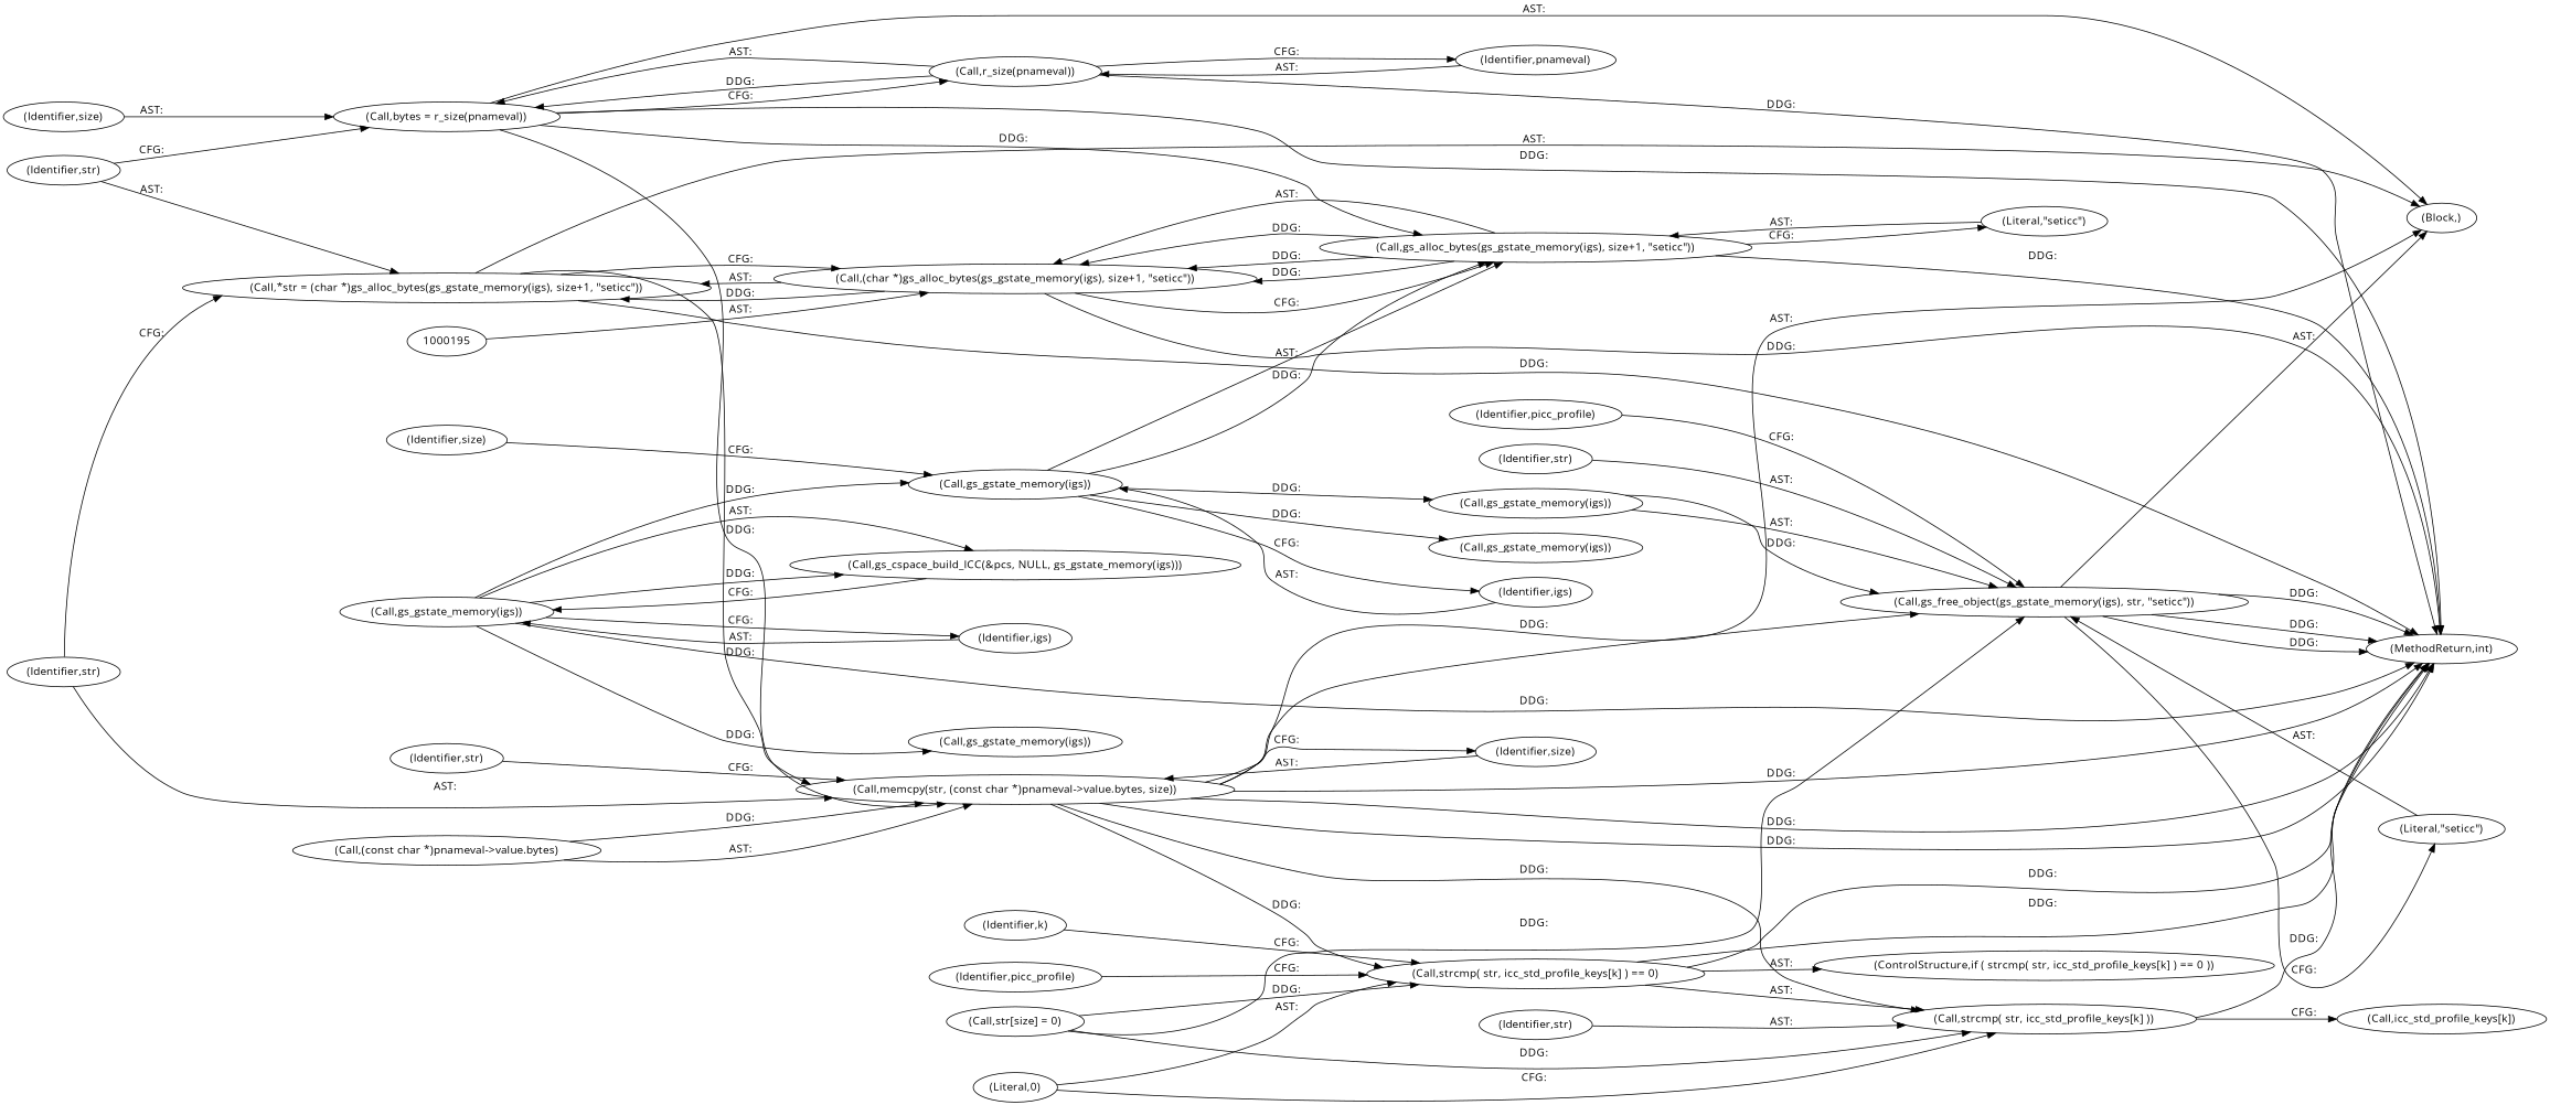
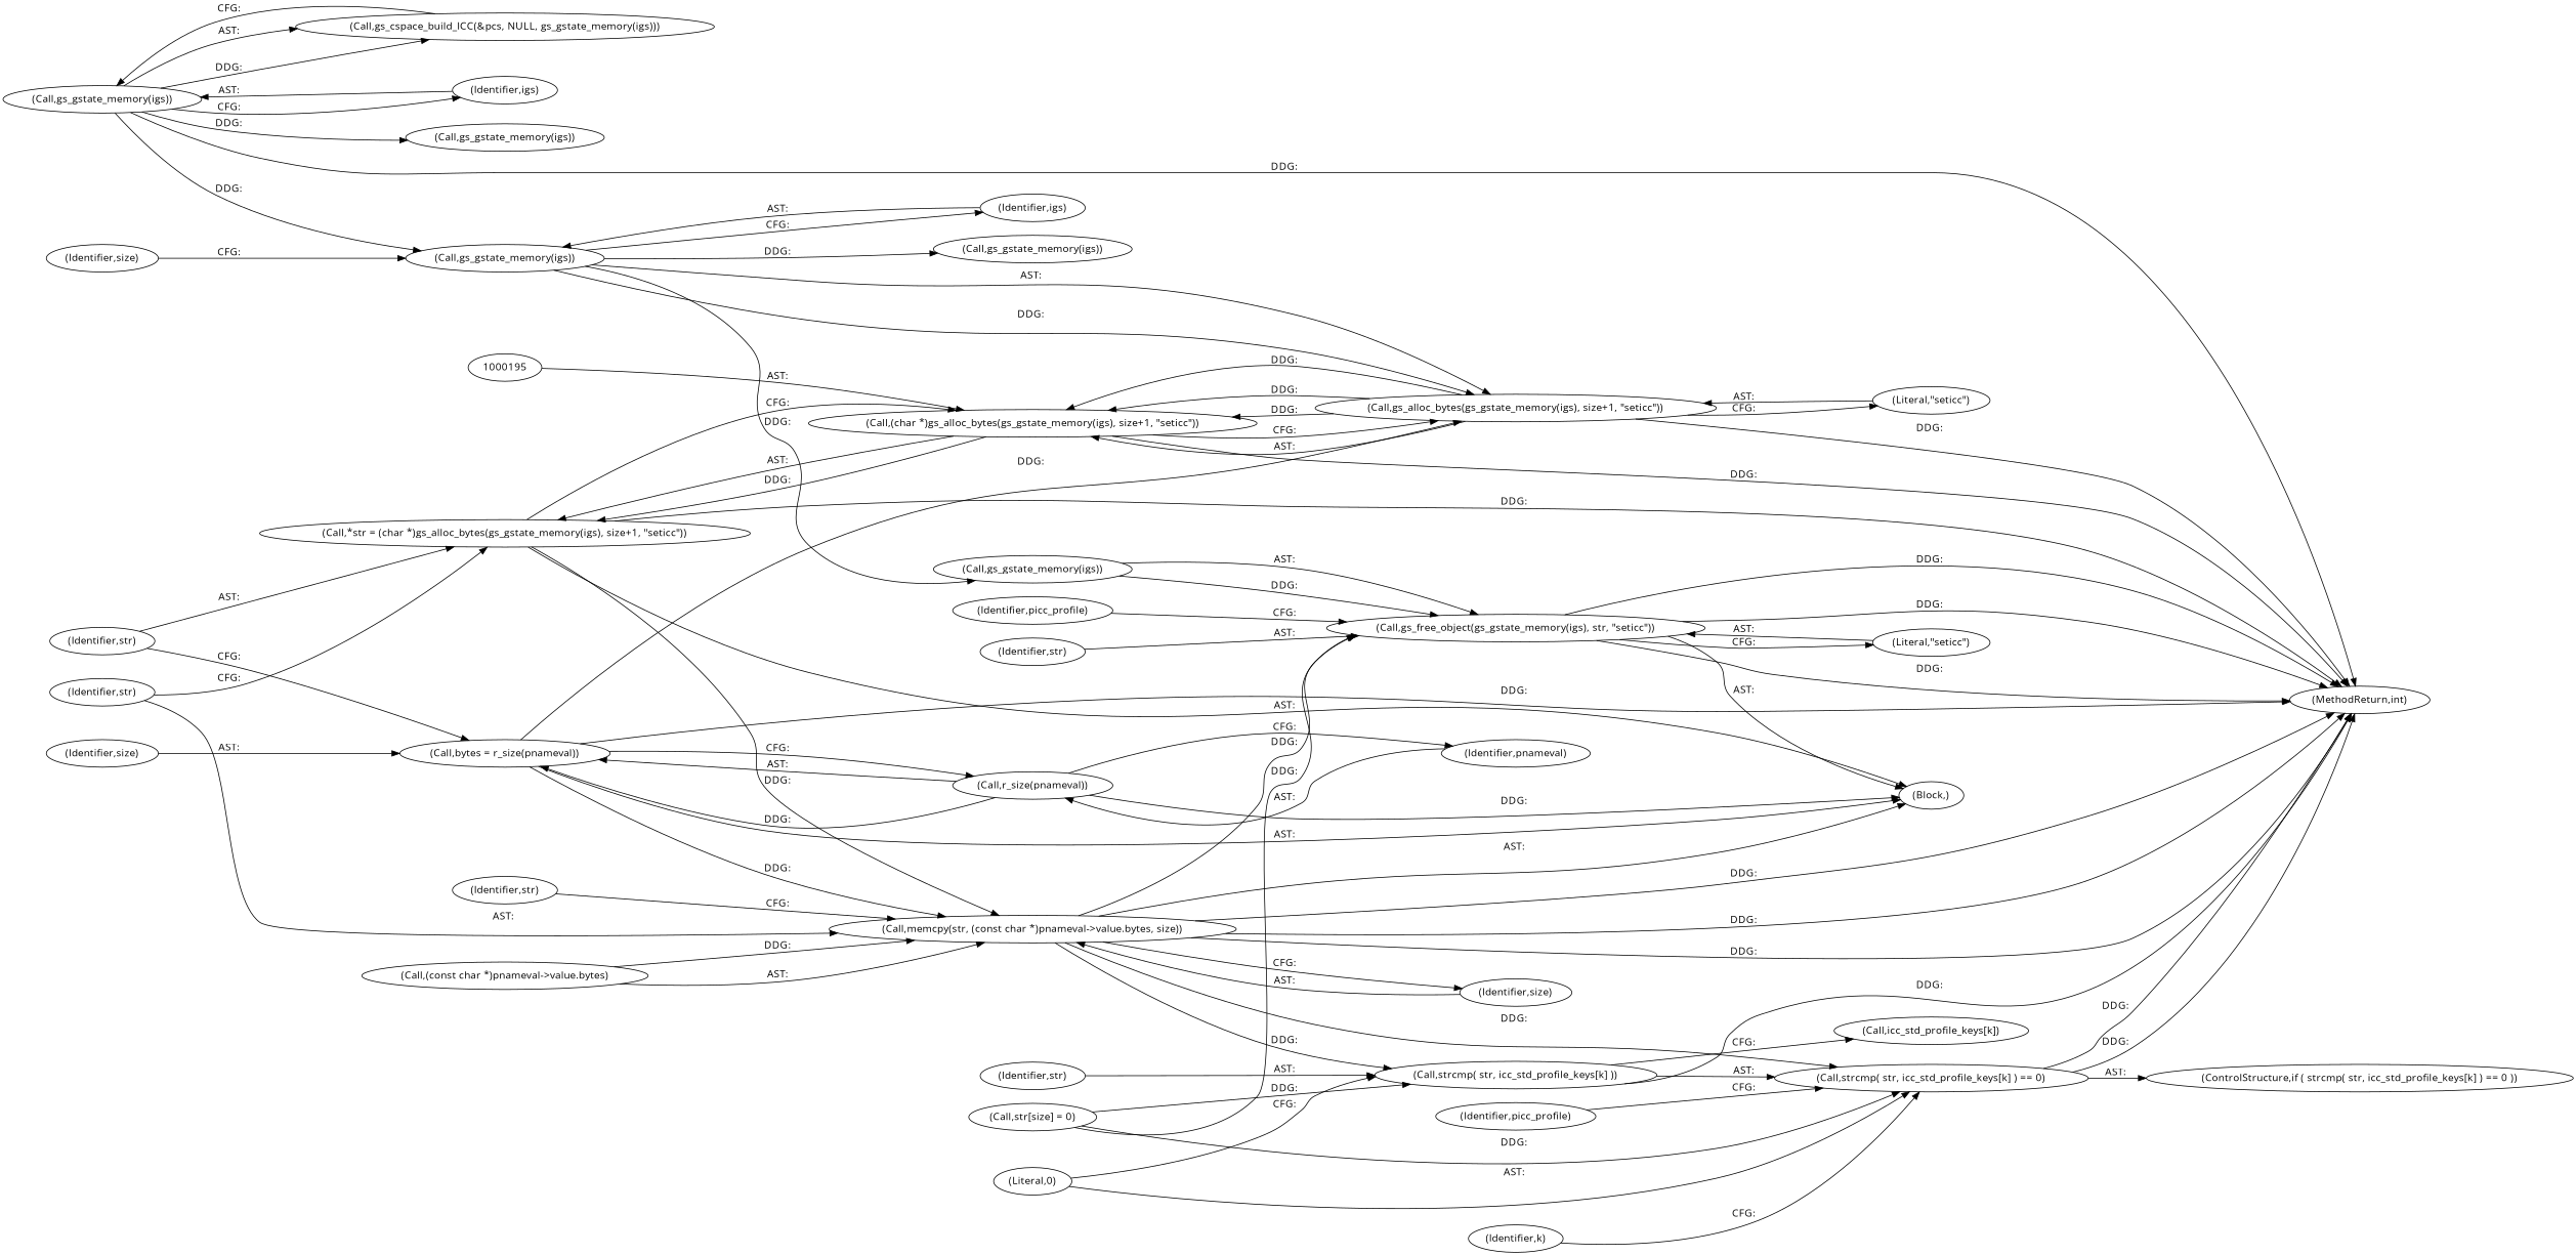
  digraph {
    fontname="Open Sans"
    rankdir=LR
    node [fontname="Open Sans"]
    edge [fontname="Open Sans"]
    n1 [label="(Call,*str = (char *)gs_alloc_bytes(gs_gstate_memory(igs), size+1, \"seticc\"))"]
    n2 [label="(Call,(char *)gs_alloc_bytes(gs_gstate_memory(igs), size+1, \"seticc\"))"]
    n3 [label="(Call,memcpy(str, (const char *)pnameval->value.bytes, size))"]
    n4 [label="(MethodReturn,int)"]
    n5 [label="(Block,)"]
    n6 [label="(Call,gs_alloc_bytes(gs_gstate_memory(igs), size+1, \"seticc\"))"]
    n7 [label="(Call,strcmp( str, icc_std_profile_keys[k] ) == 0)"]
    n8 [label="(Call,strcmp( str, icc_std_profile_keys[k] ))"]
    n9 [label="(Call,gs_free_object(gs_gstate_memory(igs), str, \"seticc\"))"]
    n10 [label="(Identifier,size)"]
    n11 [label="(Literal,\"seticc\")"]
    n12 [label="(Call,gs_gstate_memory(igs))"]
    n13 [label="(Call,gs_gstate_memory(igs))"]
    n14 [label="(Identifier,igs)"]
    n15 [label="(Call,gs_gstate_memory(igs))"]
    n16 [label="(Call,gs_gstate_memory(igs))"]
    n17 [label="(Identifier,igs)"]
    n18 [label="(Call,gs_gstate_memory(igs))"]
    n19 [label="(Call,gs_cspace_build_ICC(&pcs, NULL, gs_gstate_memory(igs)))"]
    n20 [label="(Call,bytes = r_size(pnameval))"]
    n21 [label="(Call,r_size(pnameval))"]
    n22 [label="(Identifier,pnameval)"]
    n23 [label="(ControlStructure,if ( strcmp( str, icc_std_profile_keys[k] ) == 0 ))"]
    n24 [label="(Call,icc_std_profile_keys[k])"]
    n25 [label="(Literal,\"seticc\")"]
    n26 [label="(Literal,0)"]
    n27 [label="(Identifier,str)"]
    n28 [label="(Identifier,k)"]
    n29 [label="(Identifier,picc_profile)"]
    n30 [label="(Identifier,size)"]
    n31 [label="(Identifier,str)"]
    n32 [label="(Call,(const char *)pnameval->value.bytes)"]
    n33 [label="(Call,str[size] = 0)"]
    n34 [label="(Identifier,str)"]
    n35 [label="(Identifier,str)"]
    n36 [label="(Identifier,picc_profile)"]
    n37 [label="(Identifier,size)"]
    n38 [label="(Identifier,str)"]
    1000195
    n1 -> n2 [label="CFG: "]
    n1 -> n3 [label="DDG: "]
    n1 -> n4 [label="DDG: "]
    n1 -> n5 [label="AST: "]
    n2 -> n1 [label="AST: "]
    n2 -> n1 [label="DDG: "]
    n2 -> n4 [label="DDG: "]
    n2 -> n6 [label="CFG: "]
    n3 -> n4 [label="DDG: "]
    n3 -> n4 [label="DDG: "]
    n3 -> n4 [label="DDG: "]
    n3 -> n5 [label="AST: "]
    n3 -> n7 [label="DDG: "]
    n3 -> n8 [label="DDG: "]
    n3 -> n9 [label="DDG: "]
    n3 -> n10 [label="CFG: "]
    n6 -> n2 [label="AST: "]
    n6 -> n2 [label="DDG: "]
    n6 -> n2 [label="DDG: "]
    n6 -> n2 [label="DDG: "]
    n6 -> n4 [label="DDG: "]
    n6 -> n11 [label="CFG: "]
    n7 -> n4 [label="DDG: "]
    n7 -> n4 [label="DDG: "]
    n7 -> n23 [label="AST: "]
    n8 -> n4 [label="DDG: "]
-   n7 -> n8 [label="AST: "]
+   n8 -> n7 [label="AST: "]
    n8 -> n24 [label="CFG: "]
    n9 -> n4 [label="DDG: "]
    n9 -> n4 [label="DDG: "]
    n9 -> n4 [label="DDG: "]
    n9 -> n5 [label="AST: "]
    n9 -> n25 [label="CFG: "]
    n10 -> n3 [label="AST: "]
    n11 -> n6 [label="AST: "]
    n12 -> n6 [label="AST: "]
    n12 -> n6 [label="DDG: "]
    n12 -> n13 [label="DDG: "]
    n12 -> n14 [label="CFG: "]
    n12 -> n15 [label="DDG: "]
    n14 -> n12 [label="AST: "]
    n15 -> n9 [label="AST: "]
    n15 -> n9 [label="DDG: "]
    n16 -> n4 [label="DDG: "]
    n16 -> n12 [label="DDG: "]
    n16 -> n17 [label="CFG: "]
    n16 -> n18 [label="DDG: "]
    n16 -> n19 [label="AST: "]
    n16 -> n19 [label="DDG: "]
    n17 -> n16 [label="AST: "]
    n19 -> n16 [label="CFG: "]
    n20 -> n3 [label="DDG: "]
    n20 -> n4 [label="DDG: "]
    n20 -> n5 [label="AST: "]
    n20 -> n6 [label="DDG: "]
    n20 -> n21 [label="CFG: "]
-   n21 -> n4 [label="DDG: "]
+   n21 -> n5 [label="DDG: "]
    n21 -> n20 [label="AST: "]
    n21 -> n20 [label="DDG: "]
    n21 -> n22 [label="CFG: "]
    n22 -> n21 [label="AST: "]
    n25 -> n9 [label="AST: "]
    n26 -> n7 [label="AST: "]
    n26 -> n8 [label="CFG: "]
    n27 -> n1 [label="CFG: "]
    n27 -> n3 [label="AST: "]
    n28 -> n7 [label="CFG: "]
    n29 -> n9 [label="CFG: "]
    n30 -> n12 [label="CFG: "]
    n31 -> n9 [label="AST: "]
    n32 -> n3 [label="AST: "]
    n32 -> n3 [label="DDG: "]
    n33 -> n7 [label="DDG: "]
    n33 -> n8 [label="DDG: "]
    n33 -> n9 [label="DDG: "]
    n34 -> n8 [label="AST: "]
    n35 -> n3 [label="CFG: "]
    n36 -> n7 [label="CFG: "]
    n37 -> n20 [label="AST: "]
    n38 -> n1 [label="AST: "]
    n38 -> n20 [label="CFG: "]
    1000195 -> n2 [label="AST: "]
  }
